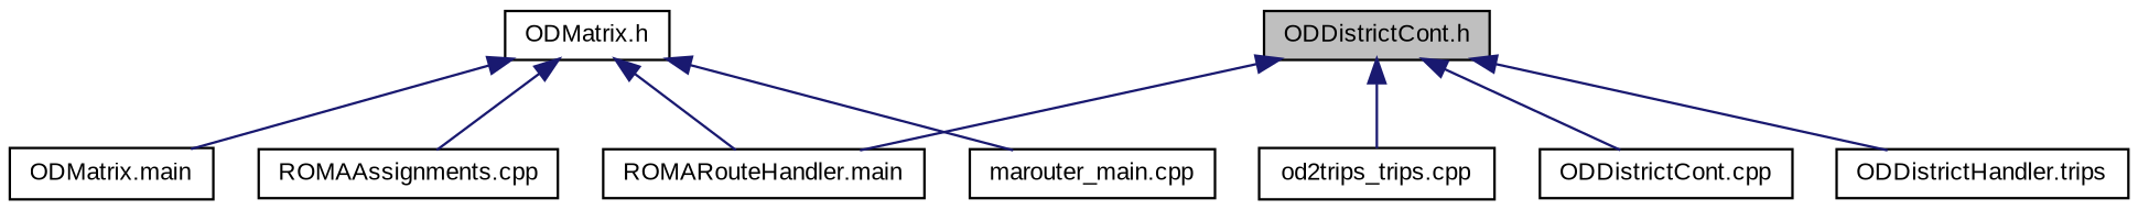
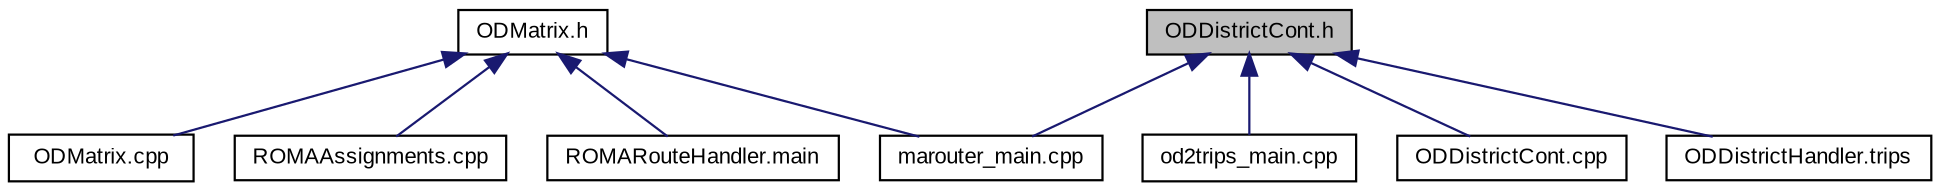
  digraph {
    fontname="Liberation Sans"
    node [color=black fillcolor=white fontname="Liberation Sans" fontsize=10 shape=record style=filled]
    edge [color=midnightblue dir=back fontname="Liberation Sans" fontsize=10 labelfontname=Helvetica labelfontsize=10 style=solid]
    n1 [fillcolor=grey75 fontcolor=black height=0.2 label="ODDistrictCont.h" width=0.4]
    n2 [height=0.2 label="marouter_main.cpp" width=0.4]
-   n3 [height=0.2 label="od2trips_trips.cpp" width=0.4]
+   n3 [height=0.2 label="od2trips_main.cpp" width=0.4]
    n4 [height=0.2 label="ODDistrictCont.cpp" width=0.4]
    n5 [height=0.2 label="ODDistrictHandler.trips" width=0.4]
    n6 [height=0.2 label="ODMatrix.h" width=0.4]
    n7 [height=0.2 label="ROMAAssignments.cpp" width=0.4]
    n8 [height=0.2 label="ROMARouteHandler.main" width=0.4]
-   n9 [height=0.2 label="ODMatrix.main" width=0.4]
-   n1 -> n8
+   n9 [height=0.2 label="ODMatrix.cpp" width=0.4]
+   n1 -> n2
    n1 -> n3
    n1 -> n4
    n1 -> n5
    n6 -> n2
    n6 -> n7
    n6 -> n8
    n6 -> n9
  }
